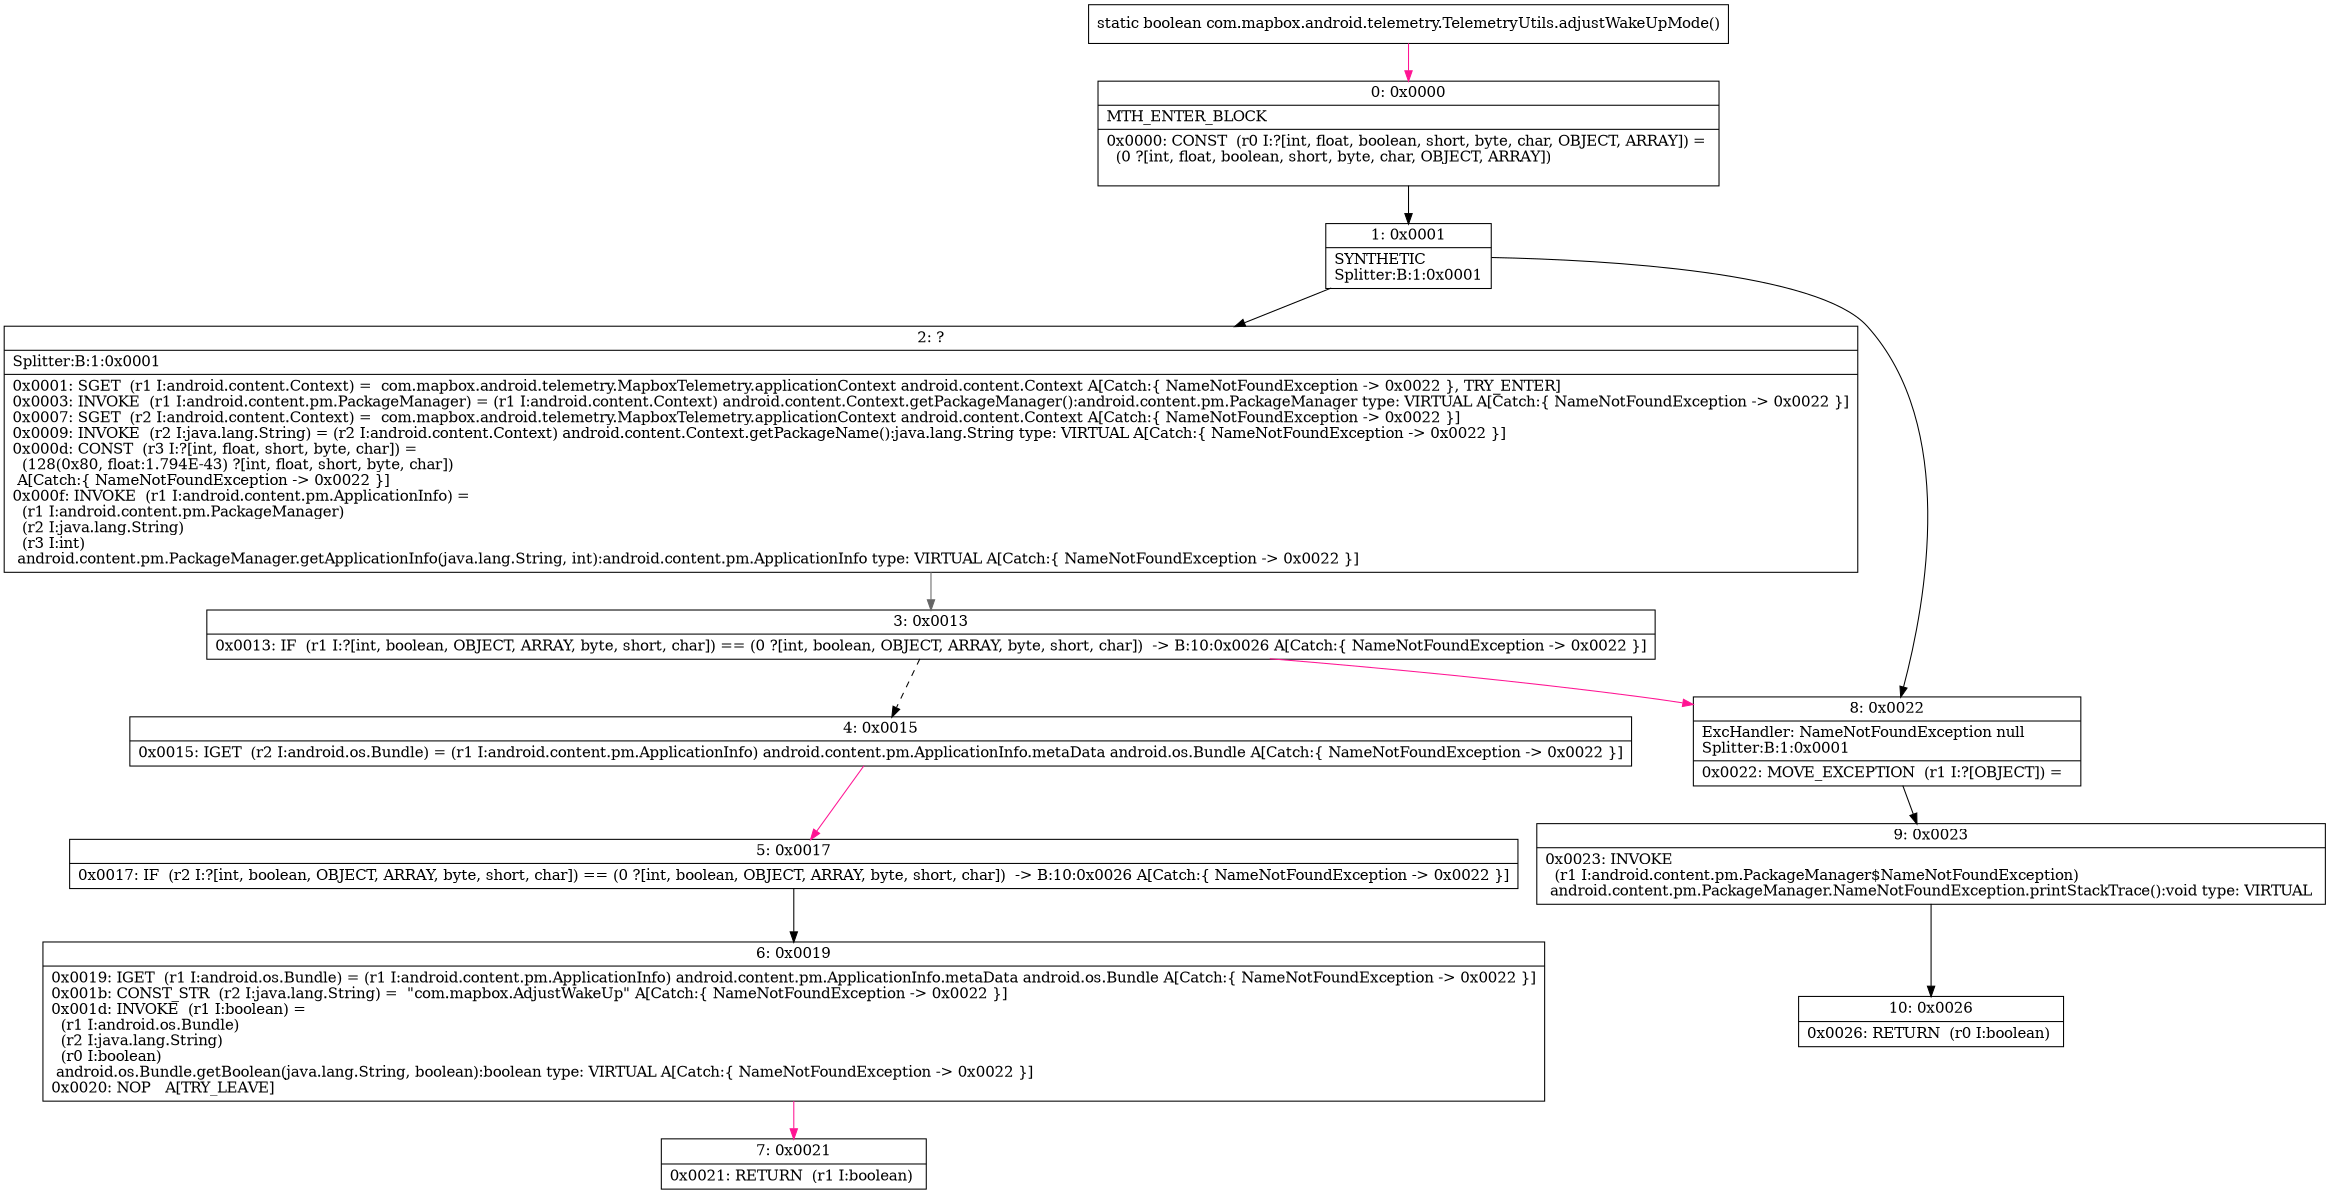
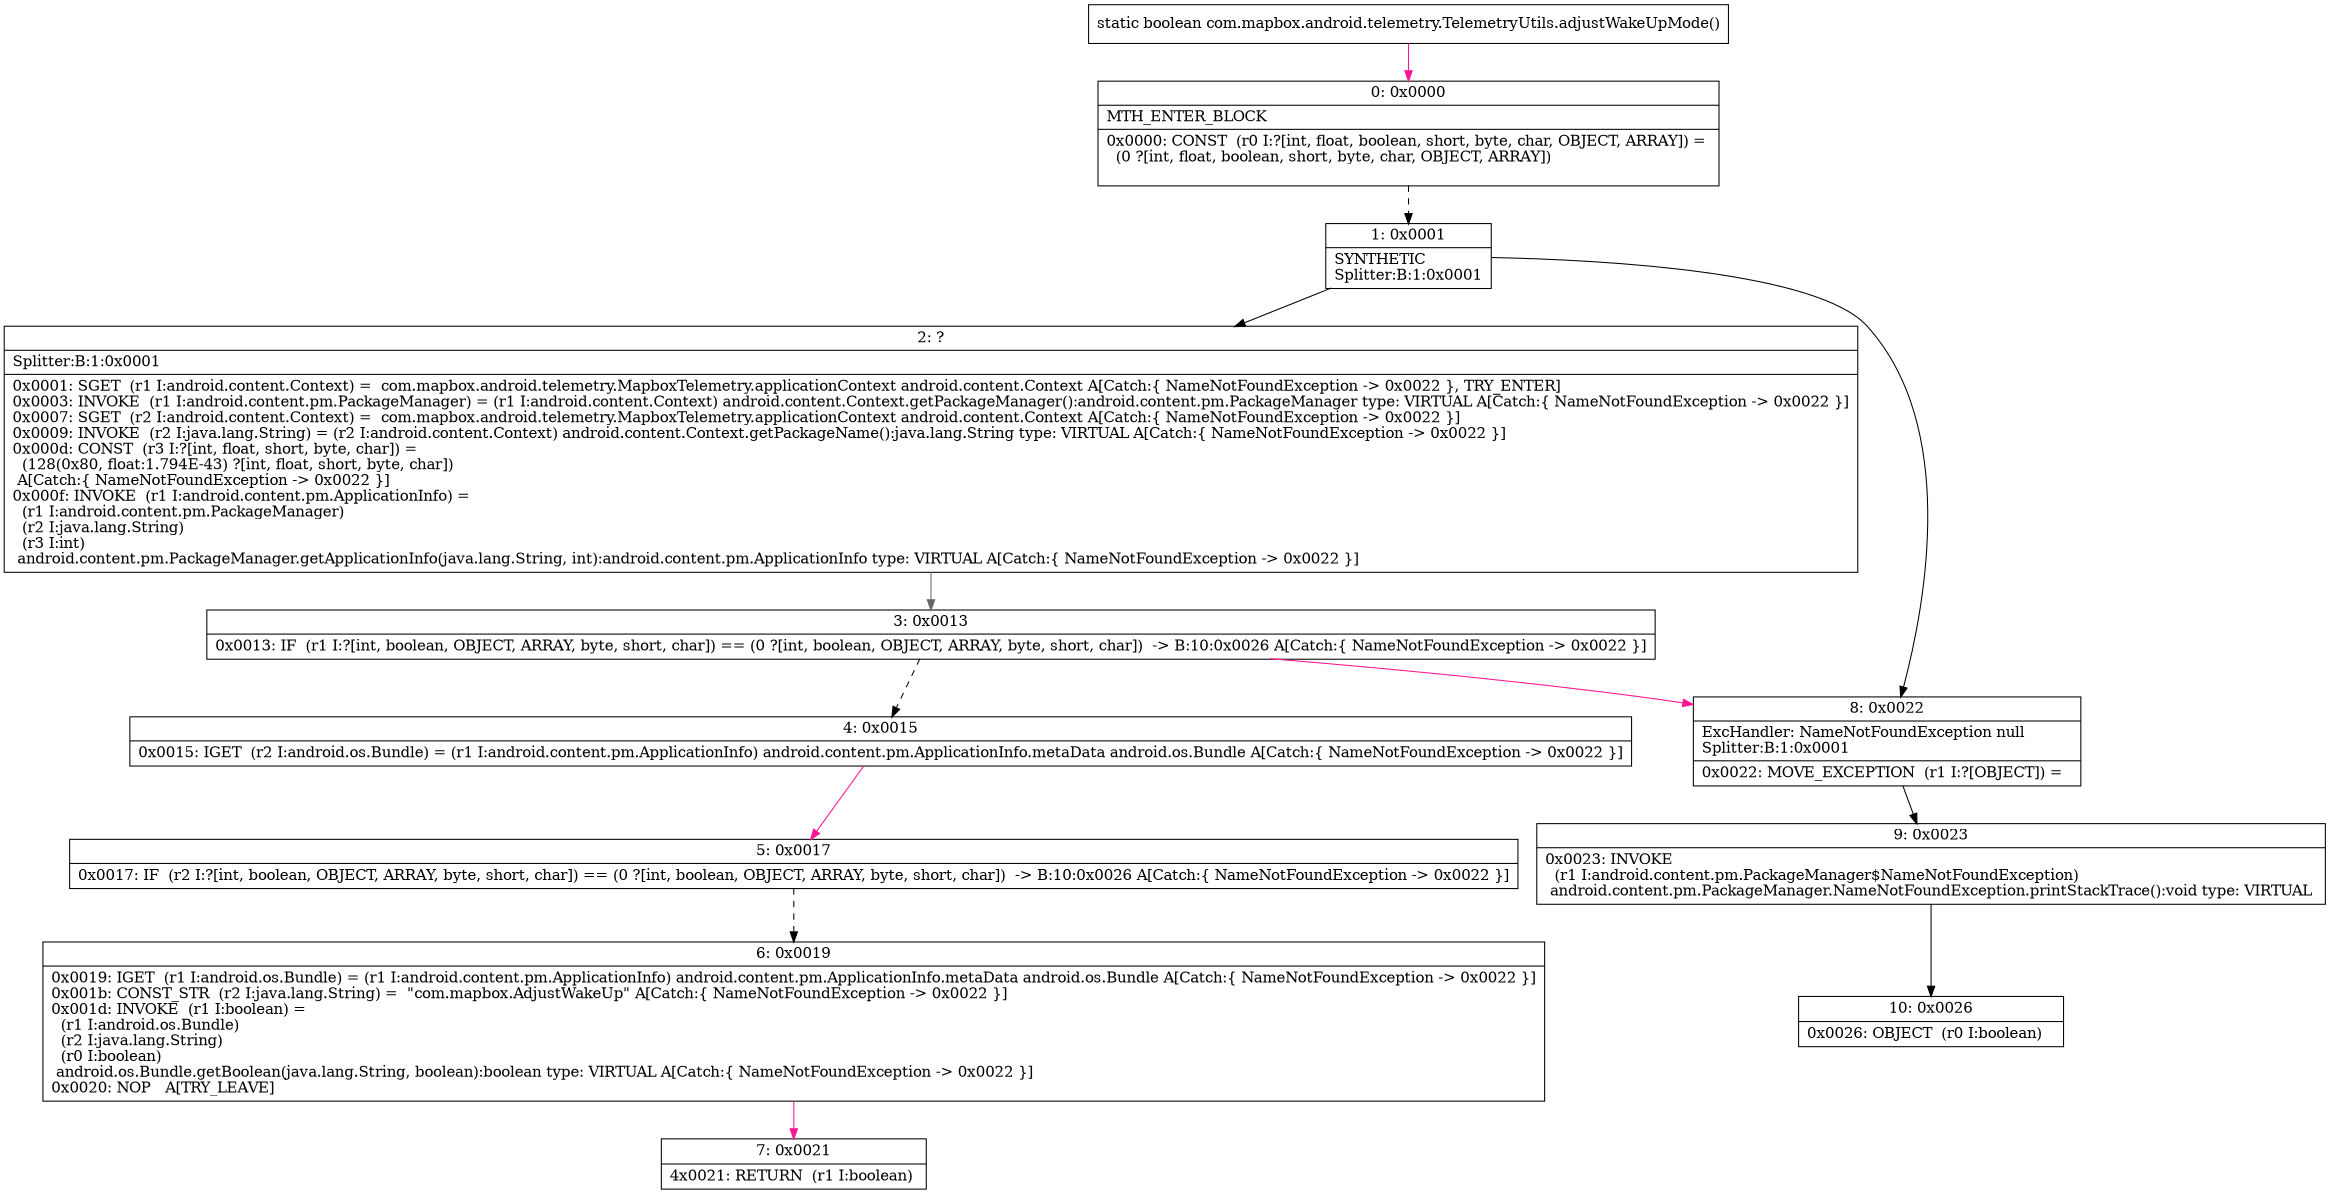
  digraph {
    node [shape=record]
    edge [color=black]
    n1 [label="{0\:\ 0x0000|MTH_ENTER_BLOCK\l|0x0000: CONST  (r0 I:?[int, float, boolean, short, byte, char, OBJECT, ARRAY]) = \l  (0 ?[int, float, boolean, short, byte, char, OBJECT, ARRAY])\l \l}"]
    n2 [label="{1\:\ 0x0001|SYNTHETIC\lSplitter:B:1:0x0001\l}"]
    n3 [label="{2\:\ ?|Splitter:B:1:0x0001\l|0x0001: SGET  (r1 I:android.content.Context) =  com.mapbox.android.telemetry.MapboxTelemetry.applicationContext android.content.Context A[Catch:\{ NameNotFoundException \-\> 0x0022 \}, TRY_ENTER]\l0x0003: INVOKE  (r1 I:android.content.pm.PackageManager) = (r1 I:android.content.Context) android.content.Context.getPackageManager():android.content.pm.PackageManager type: VIRTUAL A[Catch:\{ NameNotFoundException \-\> 0x0022 \}]\l0x0007: SGET  (r2 I:android.content.Context) =  com.mapbox.android.telemetry.MapboxTelemetry.applicationContext android.content.Context A[Catch:\{ NameNotFoundException \-\> 0x0022 \}]\l0x0009: INVOKE  (r2 I:java.lang.String) = (r2 I:android.content.Context) android.content.Context.getPackageName():java.lang.String type: VIRTUAL A[Catch:\{ NameNotFoundException \-\> 0x0022 \}]\l0x000d: CONST  (r3 I:?[int, float, short, byte, char]) = \l  (128(0x80, float:1.794E\-43) ?[int, float, short, byte, char])\l A[Catch:\{ NameNotFoundException \-\> 0x0022 \}]\l0x000f: INVOKE  (r1 I:android.content.pm.ApplicationInfo) = \l  (r1 I:android.content.pm.PackageManager)\l  (r2 I:java.lang.String)\l  (r3 I:int)\l android.content.pm.PackageManager.getApplicationInfo(java.lang.String, int):android.content.pm.ApplicationInfo type: VIRTUAL A[Catch:\{ NameNotFoundException \-\> 0x0022 \}]\l}"]
    n4 [label="{8\:\ 0x0022|ExcHandler: NameNotFoundException null\lSplitter:B:1:0x0001\l|0x0022: MOVE_EXCEPTION  (r1 I:?[OBJECT]) =  \l}"]
    n5 [label="{3\:\ 0x0013|0x0013: IF  (r1 I:?[int, boolean, OBJECT, ARRAY, byte, short, char]) == (0 ?[int, boolean, OBJECT, ARRAY, byte, short, char])  \-\> B:10:0x0026 A[Catch:\{ NameNotFoundException \-\> 0x0022 \}]\l}"]
    n6 [label="{9\:\ 0x0023|0x0023: INVOKE  \l  (r1 I:android.content.pm.PackageManager$NameNotFoundException)\l android.content.pm.PackageManager.NameNotFoundException.printStackTrace():void type: VIRTUAL \l}"]
    n7 [label="{4\:\ 0x0015|0x0015: IGET  (r2 I:android.os.Bundle) = (r1 I:android.content.pm.ApplicationInfo) android.content.pm.ApplicationInfo.metaData android.os.Bundle A[Catch:\{ NameNotFoundException \-\> 0x0022 \}]\l}"]
    n8 [label="{5\:\ 0x0017|0x0017: IF  (r2 I:?[int, boolean, OBJECT, ARRAY, byte, short, char]) == (0 ?[int, boolean, OBJECT, ARRAY, byte, short, char])  \-\> B:10:0x0026 A[Catch:\{ NameNotFoundException \-\> 0x0022 \}]\l}"]
-   n9 [label="{10\:\ 0x0026|0x0026: RETURN  (r0 I:boolean) \l}"]
+   n9 [label="{10\:\ 0x0026|0x0026: OBJECT  (r0 I:boolean) \l}"]
    n10 [label="{6\:\ 0x0019|0x0019: IGET  (r1 I:android.os.Bundle) = (r1 I:android.content.pm.ApplicationInfo) android.content.pm.ApplicationInfo.metaData android.os.Bundle A[Catch:\{ NameNotFoundException \-\> 0x0022 \}]\l0x001b: CONST_STR  (r2 I:java.lang.String) =  \"com.mapbox.AdjustWakeUp\" A[Catch:\{ NameNotFoundException \-\> 0x0022 \}]\l0x001d: INVOKE  (r1 I:boolean) = \l  (r1 I:android.os.Bundle)\l  (r2 I:java.lang.String)\l  (r0 I:boolean)\l android.os.Bundle.getBoolean(java.lang.String, boolean):boolean type: VIRTUAL A[Catch:\{ NameNotFoundException \-\> 0x0022 \}]\l0x0020: NOP   A[TRY_LEAVE]\l}"]
-   n11 [label="{7\:\ 0x0021|0x0021: RETURN  (r1 I:boolean) \l}"]
+   n11 [label="{7\:\ 0x0021|4x0021: RETURN  (r1 I:boolean) \l}"]
    n12 [label="{static boolean com.mapbox.android.telemetry.TelemetryUtils.adjustWakeUpMode() }"]
-   n1 -> n2
+   n1 -> n2 [style=dashed]
    n2 -> n3
    n2 -> n4
    n3 -> n5 [color=gray40]
    n4 -> n6
    n5 -> n4 [color=deeppink]
    n5 -> n7 [style=dashed]
    n6 -> n9
    n7 -> n8 [color=deeppink]
-   n8 -> n10 [style=solid]
+   n8 -> n10 [style=dashed]
    n10 -> n11 [color=deeppink]
    n12 -> n1 [color=deeppink]
  }
